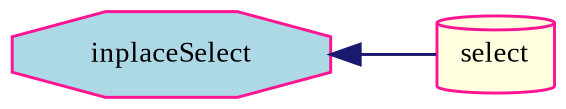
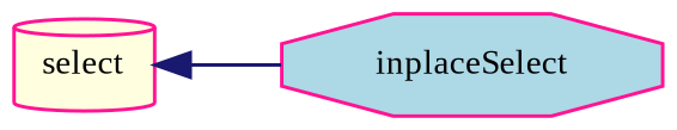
  digraph {
    rankdir=LR
    fontname="Liberation Serif"
    node [color=deeppink fontname="Liberation Serif" fontsize=10 style=filled]
    n1 [fillcolor=lightblue fontcolor=black height=0.2 label=inplaceSelect shape=octagon width=0.4]
    n2 [height=0.2 label=select shape=cylinder width=0.4 fillcolor=lightyellow]
-   n1 -> n2 [color=midnightblue dir=back fontname="Liberation Serif" fontsize=10 labelfontname=Helvetica labelfontsize=10 style=solid]
+   n2 -> n1 [color=midnightblue dir=back fontname="Liberation Serif" fontsize=10 labelfontname=Helvetica labelfontsize=10 style=solid]
  }
